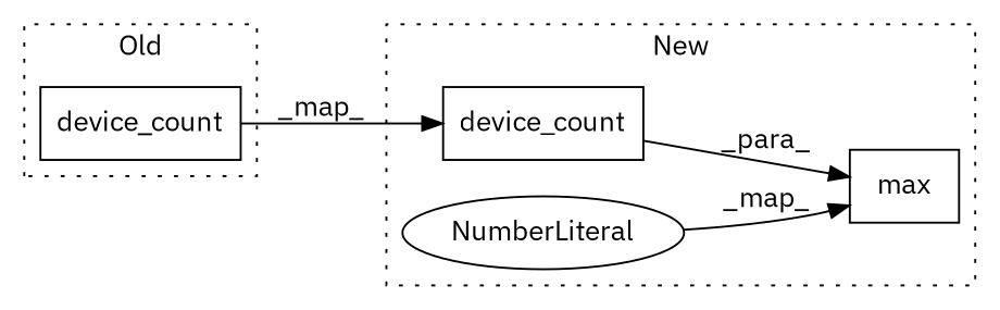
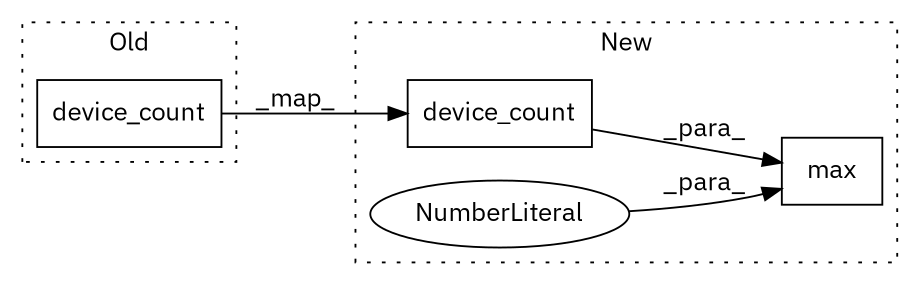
  digraph {
    rankdir=LR
    fontname="IBM Plex Sans"
    node [a=32 l=14 shape=box fontname="IBM Plex Sans"]
    edge [fontname="IBM Plex Sans"]
    n1 [label=device_count s=6323]
    n2 [l="4,1" label=max s="6306,6337"]
    n3 [a=34 l=1 label=NumberLiteral s=6310 shape=ellipse]
    n4 [label=device_count s=5931]
    subgraph cluster_1 {
      label=New
      style=dotted
      n1
      n2
      n3
    }
    subgraph cluster_2 {
      label=Old
      style=dotted
      n4
    }
    n1 -> n2 [label=_para_]
-   n3 -> n2 [label=_map_]
+   n3 -> n2 [label=_para_]
    n4 -> n1 [label=_map_]
  }
